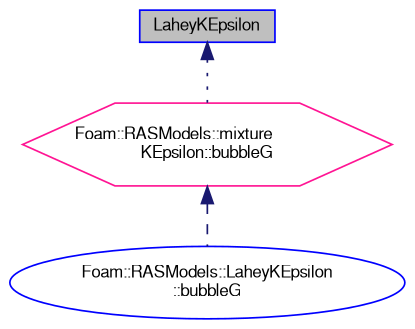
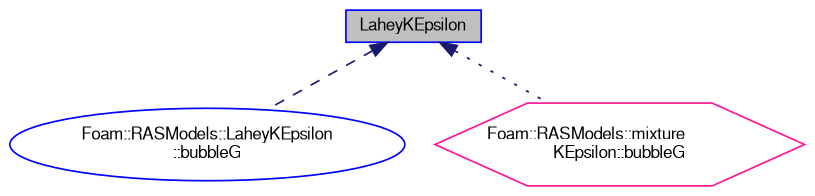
  digraph {
    rankdir=TB
    node [color=blue fontname=FreeSans fontsize=10]
    edge [color=midnightblue dir=back fontname=FreeSans fontsize=10 labelfontname=FreeSans labelfontsize=10]
    n1 [fillcolor=grey75 fontcolor=black height=0.2 label=LaheyKEpsilon shape=box style=filled width=0.4]
    n2 [height=0.2 label="Foam::RASModels::LaheyKEpsilon\l::bubbleG" shape=ellipse width=0.4]
    n3 [color=deeppink height=0.2 label="Foam::RASModels::mixture\lKEpsilon::bubbleG" shape=hexagon width=0.4]
-   n3 -> n2 [style=dashed]
+   n1 -> n2 [style=dashed]
    n1 -> n3 [style=dotted]
  }
